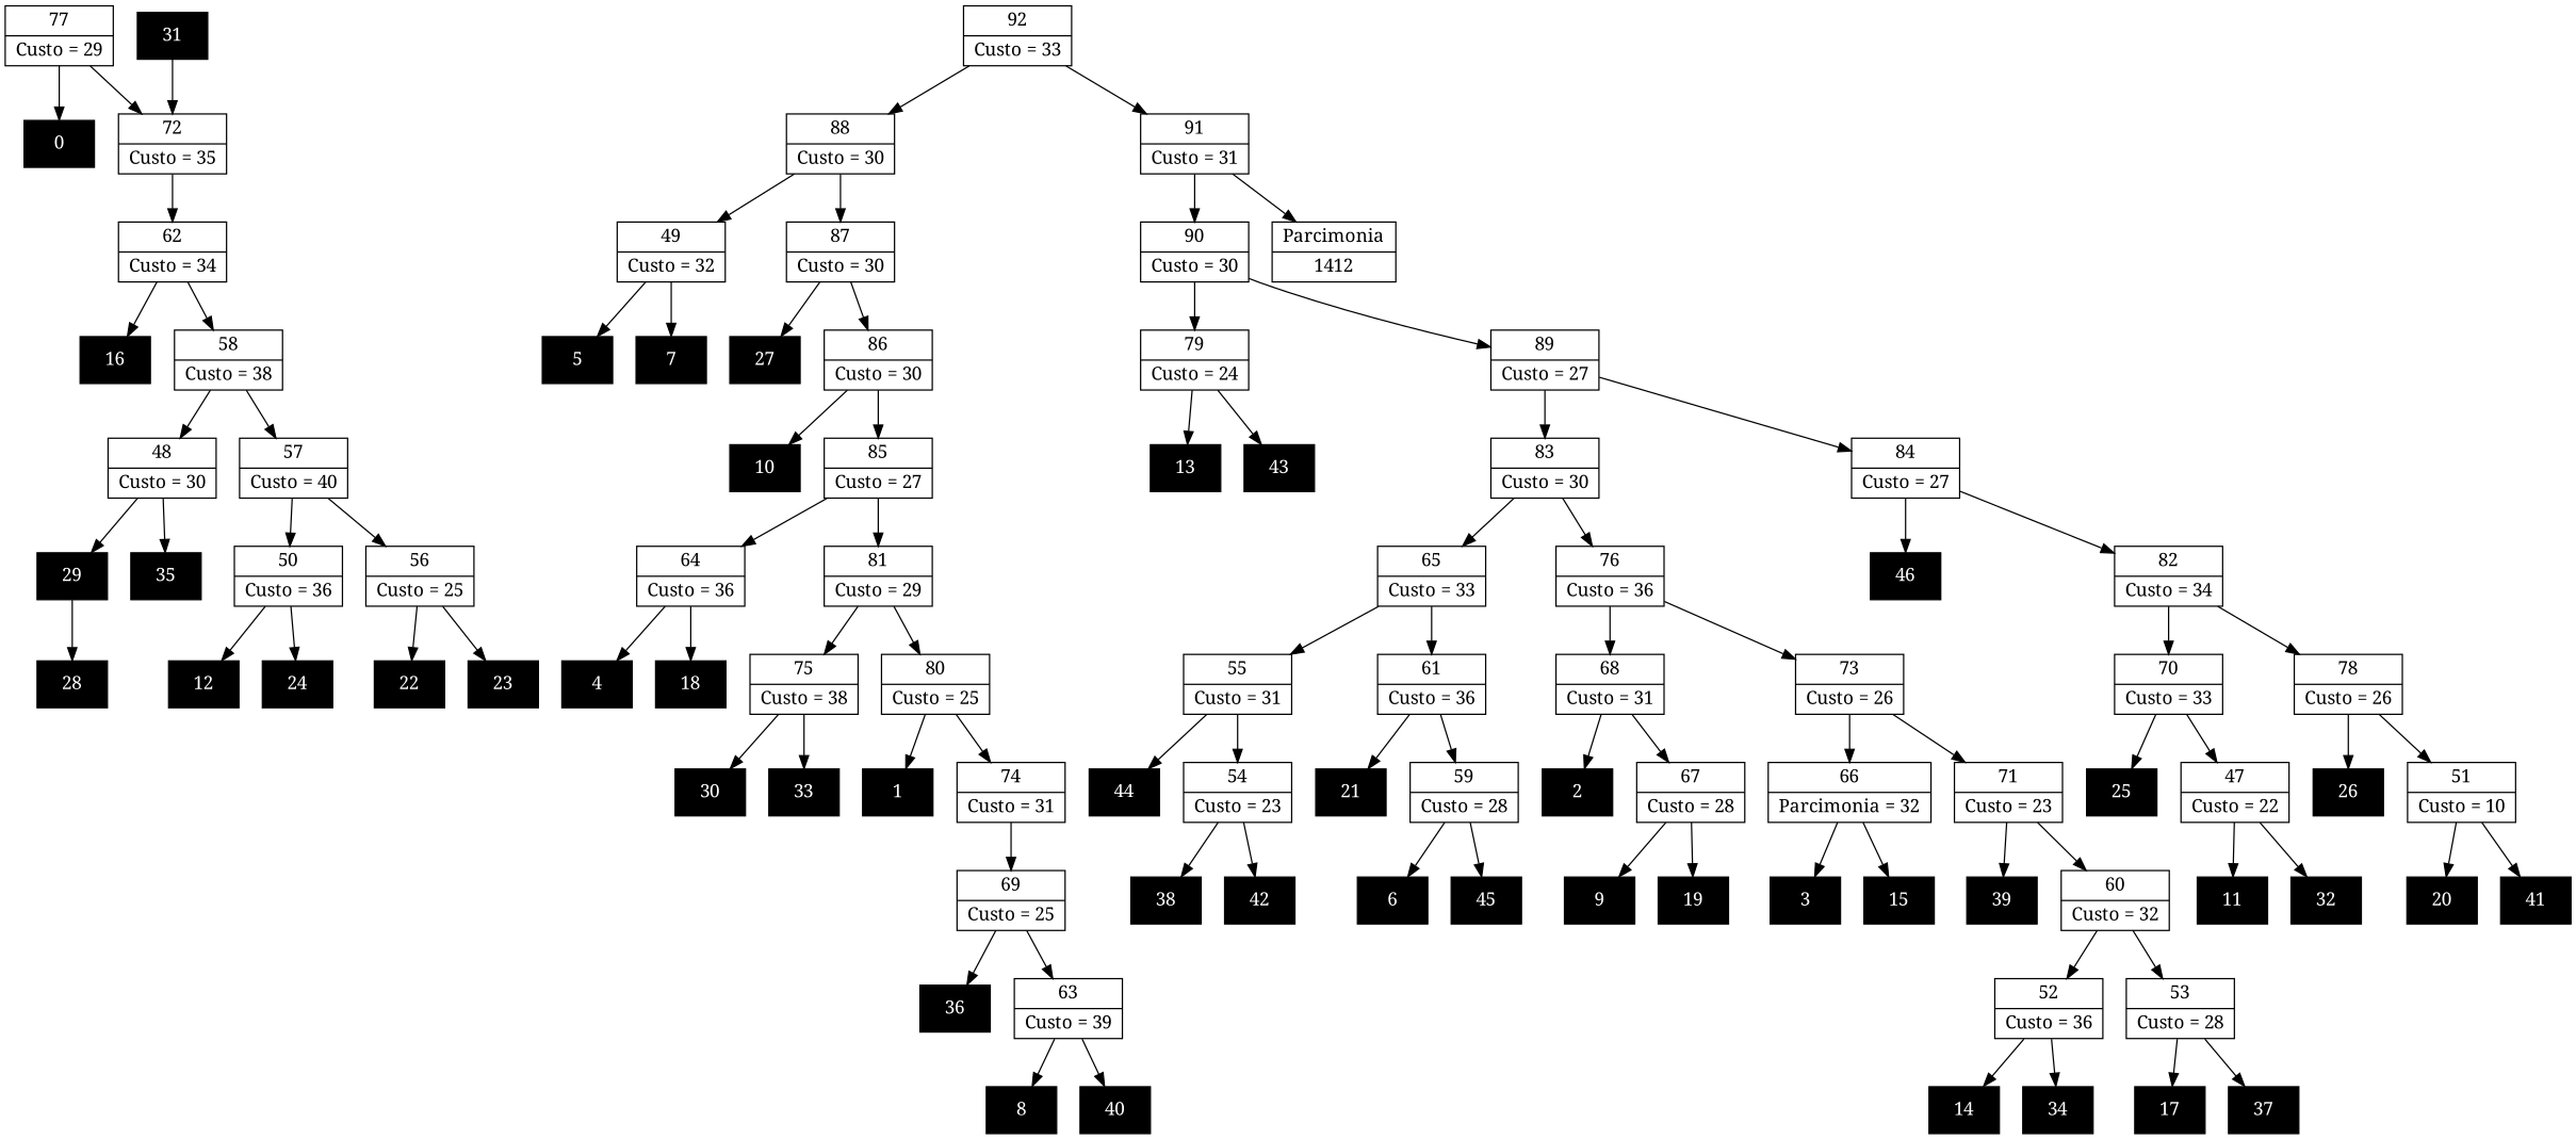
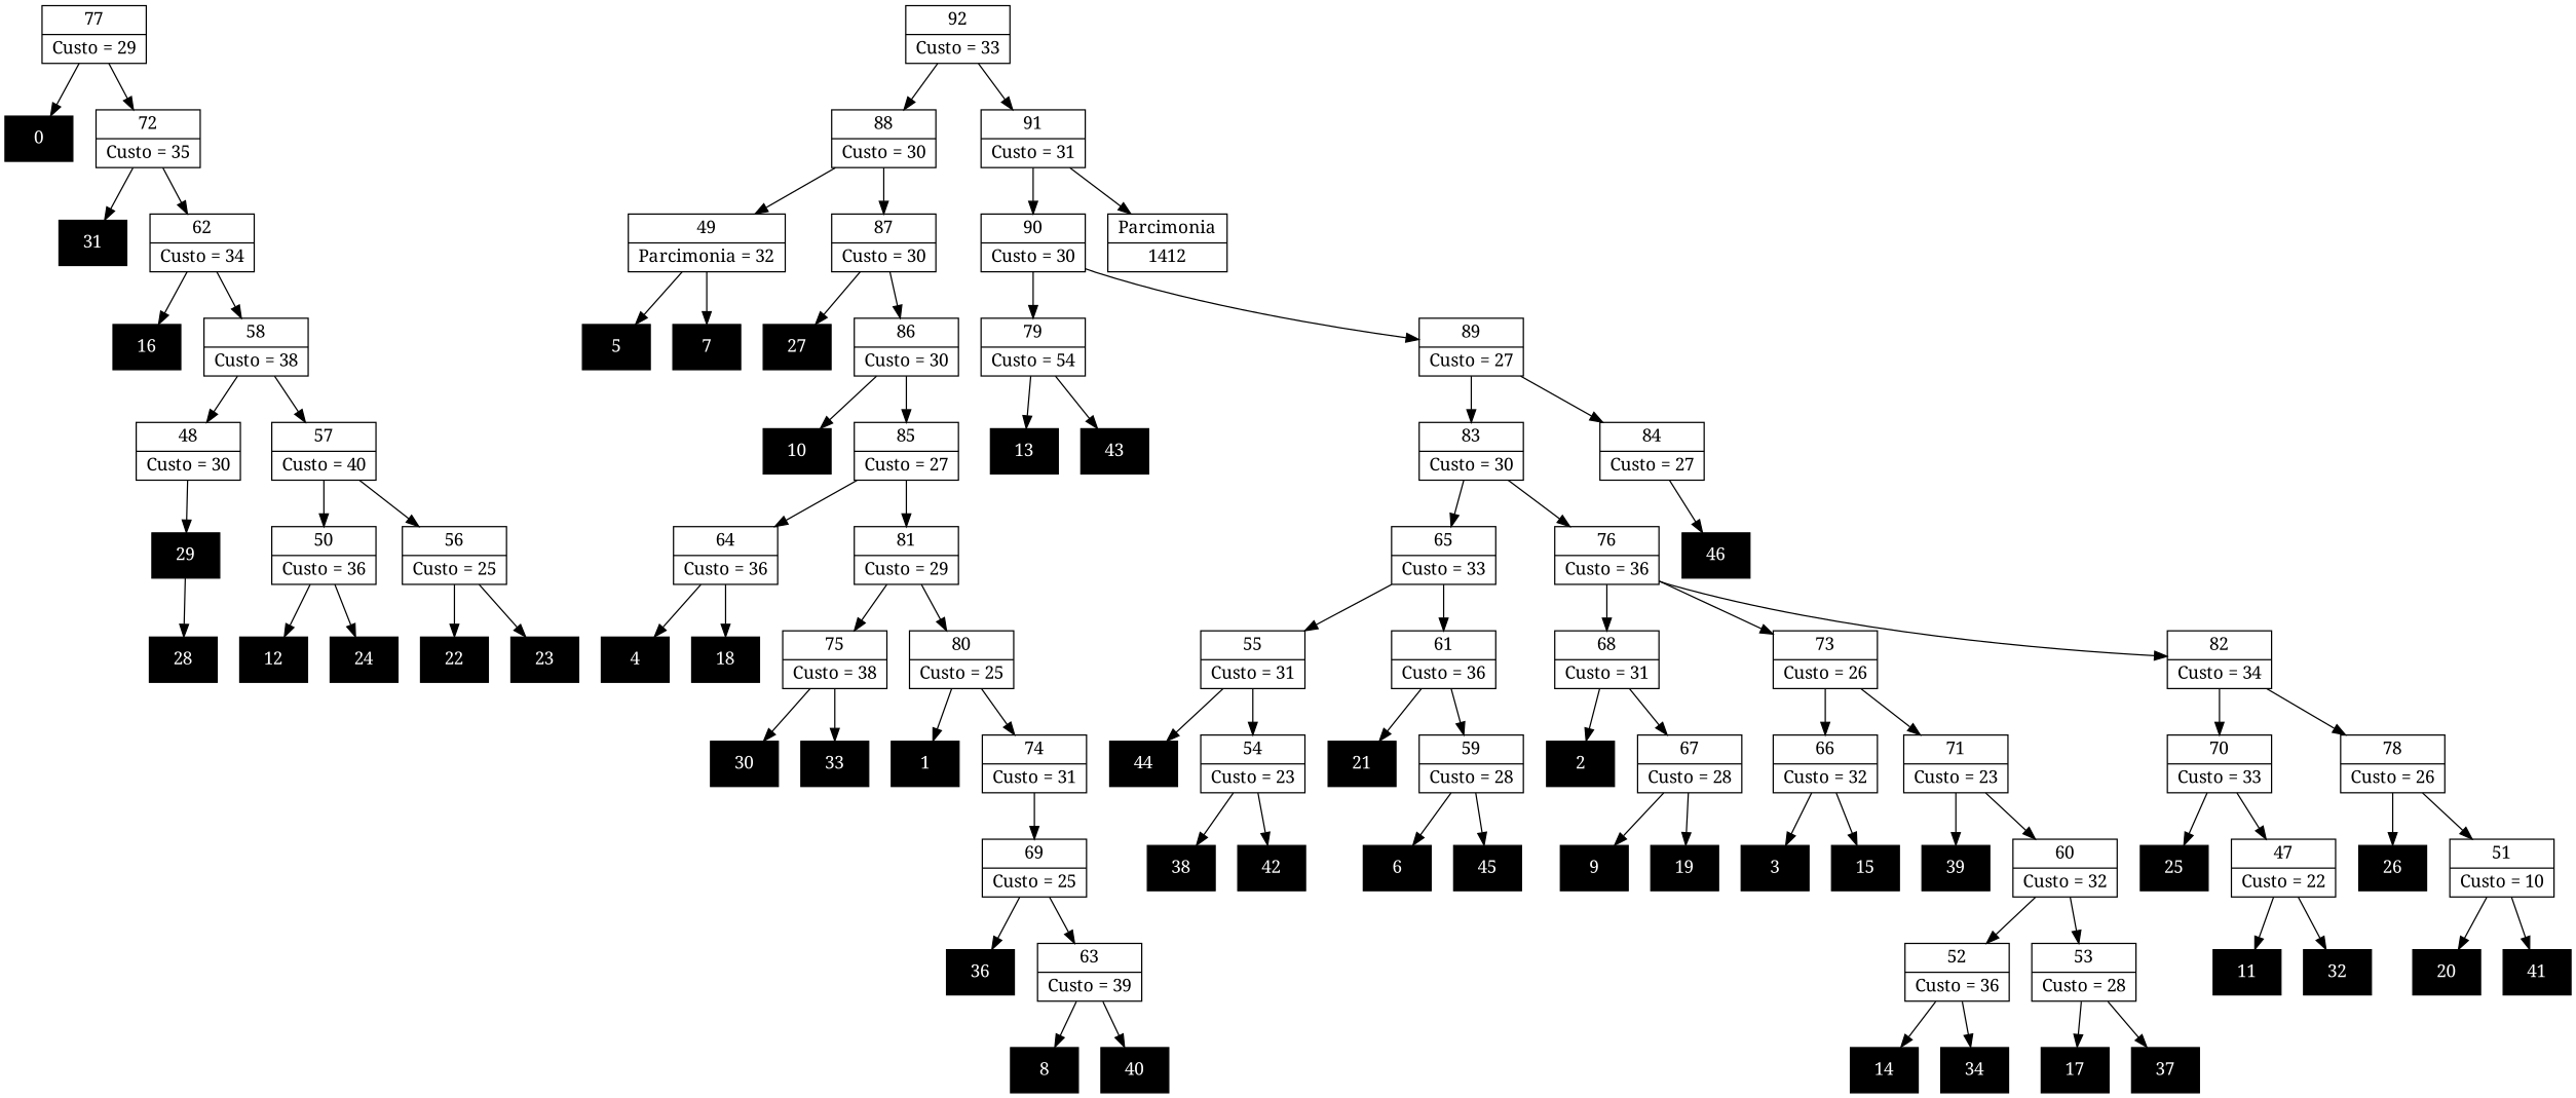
  digraph {
    fontname="Noto Serif"
    node [fontname="Noto Serif" shape=record]
    edge [fontname="Noto Serif"]
    n1 [color=black fontcolor=white fontsize=14 height=0.5 label="{0}" style=filled]
    n2 [color=black fontcolor=white fontsize=14 height=0.5 label="{1}" style=filled]
    n3 [color=black fontcolor=white fontsize=14 height=0.5 label="{2}" style=filled]
    n4 [color=black fontcolor=white fontsize=14 height=0.5 label="{3}" style=filled]
    n5 [color=black fontcolor=white fontsize=14 height=0.5 label="{4}" style=filled]
    n6 [color=black fontcolor=white fontsize=14 height=0.5 label="{5}" style=filled]
    n7 [color=black fontcolor=white fontsize=14 height=0.5 label="{6}" style=filled]
    n8 [color=black fontcolor=white fontsize=14 height=0.5 label="{7}" style=filled]
    n9 [color=black fontcolor=white fontsize=14 height=0.5 label="{8}" style=filled]
    n10 [color=black fontcolor=white fontsize=14 height=0.5 label="{9}" style=filled]
    n11 [color=black fontcolor=white fontsize=14 height=0.5 label="{10}" style=filled]
    n12 [color=black fontcolor=white fontsize=14 height=0.5 label="{11}" style=filled]
    n13 [color=black fontcolor=white fontsize=14 height=0.5 label="{12}" style=filled]
    n14 [color=black fontcolor=white fontsize=14 height=0.5 label="{13}" style=filled]
    n15 [color=black fontcolor=white fontsize=14 height=0.5 label="{14}" style=filled]
    n16 [color=black fontcolor=white fontsize=14 height=0.5 label="{15}" style=filled]
    n17 [color=black fontcolor=white fontsize=14 height=0.5 label="{16}" style=filled]
    n18 [color=black fontcolor=white fontsize=14 height=0.5 label="{17}" style=filled]
    n19 [color=black fontcolor=white fontsize=14 height=0.5 label="{18}" style=filled]
    n20 [color=black fontcolor=white fontsize=14 height=0.5 label="{19}" style=filled]
    n21 [color=black fontcolor=white fontsize=14 height=0.5 label="{20}" style=filled]
    n22 [color=black fontcolor=white fontsize=14 height=0.5 label="{21}" style=filled]
    n23 [color=black fontcolor=white fontsize=14 height=0.5 label="{22}" style=filled]
    n24 [color=black fontcolor=white fontsize=14 height=0.5 label="{23}" style=filled]
    n25 [color=black fontcolor=white fontsize=14 height=0.5 label="{24}" style=filled]
    n26 [color=black fontcolor=white fontsize=14 height=0.5 label="{25}" style=filled]
    n27 [color=black fontcolor=white fontsize=14 height=0.5 label="{26}" style=filled]
    n28 [color=black fontcolor=white fontsize=14 height=0.5 label="{27}" style=filled]
    n29 [color=black fontcolor=white fontsize=14 height=0.5 label="{28}" style=filled]
    n30 [color=black fontcolor=white fontsize=14 height=0.5 label="{29}" style=filled]
    n31 [color=black fontcolor=white fontsize=14 height=0.5 label="{30}" style=filled]
    n32 [color=black fontcolor=white fontsize=14 height=0.5 label="{31}" style=filled]
    n33 [color=black fontcolor=white fontsize=14 height=0.5 label="{32}" style=filled]
    n34 [color=black fontcolor=white fontsize=14 height=0.5 label="{33}" style=filled]
    n35 [color=black fontcolor=white fontsize=14 height=0.5 label="{34}" style=filled]
-   n36 [color=black fontcolor=white fontsize=14 height=0.5 label="{35}" style=filled]
    n37 [color=black fontcolor=white fontsize=14 height=0.5 label="{36}" style=filled]
    n38 [color=black fontcolor=white fontsize=14 height=0.5 label="{37}" style=filled]
    n39 [color=black fontcolor=white fontsize=14 height=0.5 label="{38}" style=filled]
    n40 [color=black fontcolor=white fontsize=14 height=0.5 label="{39}" style=filled]
    n41 [color=black fontcolor=white fontsize=14 height=0.5 label="{40}" style=filled]
    n42 [color=black fontcolor=white fontsize=14 height=0.5 label="{41}" style=filled]
    n43 [color=black fontcolor=white fontsize=14 height=0.5 label="{42}" style=filled]
    n44 [color=black fontcolor=white fontsize=14 height=0.5 label="{43}" style=filled]
    n45 [color=black fontcolor=white fontsize=14 height=0.5 label="{44}" style=filled]
    n46 [color=black fontcolor=white fontsize=14 height=0.5 label="{45}" style=filled]
    n47 [color=black fontcolor=white fontsize=14 height=0.5 label="{46}" style=filled]
    n48 [label="{47|Custo = 22}"]
    n49 [label="{48|Custo = 30}"]
-   n50 [label="{49|Custo = 32}"]
+   n50 [label="{49|Parcimonia = 32}"]
    n51 [label="{50|Custo = 36}"]
    n52 [label="{51|Custo = 10}"]
    n53 [label="{52|Custo = 36}"]
    n54 [label="{53|Custo = 28}"]
    n55 [label="{54|Custo = 23}"]
    n56 [label="{55|Custo = 31}"]
    n57 [label="{56|Custo = 25}"]
    n58 [label="{57|Custo = 40}"]
    n59 [label="{58|Custo = 38}"]
    n60 [label="{59|Custo = 28}"]
    n61 [label="{60|Custo = 32}"]
    n62 [label="{61|Custo = 36}"]
    n63 [label="{62|Custo = 34}"]
    n64 [label="{63|Custo = 39}"]
    n65 [label="{64|Custo = 36}"]
    n66 [label="{65|Custo = 33}"]
-   n67 [label="{66|Parcimonia = 32}"]
+   n67 [label="{66|Custo = 32}"]
    n68 [label="{67|Custo = 28}"]
    n69 [label="{68|Custo = 31}"]
    n70 [label="{69|Custo = 25}"]
    n71 [label="{70|Custo = 33}"]
    n72 [label="{71|Custo = 23}"]
    n73 [label="{72|Custo = 35}"]
    n74 [label="{73|Custo = 26}"]
    n75 [label="{74|Custo = 31}"]
    n76 [label="{75|Custo = 38}"]
    n77 [label="{76|Custo = 36}"]
    n78 [label="{77|Custo = 29}"]
    n79 [label="{78|Custo = 26}"]
-   n80 [label="{79|Custo = 24}"]
+   n80 [label="{79|Custo = 54}"]
    n81 [label="{80|Custo = 25}"]
    n82 [label="{81|Custo = 29}"]
    n83 [label="{82|Custo = 34}"]
    n84 [label="{83|Custo = 30}"]
    n85 [label="{84|Custo = 27}"]
    n86 [label="{85|Custo = 27}"]
    n87 [label="{86|Custo = 30}"]
    n88 [label="{87|Custo = 30}"]
    n89 [label="{88|Custo = 30}"]
    n90 [label="{89|Custo = 27}"]
    n91 [label="{90|Custo = 30}"]
    n92 [label="{91|Custo = 31}"]
    n93 [label="{Parcimonia|1412}"]
    n94 [label="{92|Custo = 33}"]
    n30 -> n29
    n48 -> n12
    n48 -> n33
    n49 -> n30
-   n49 -> n36
    n50 -> n6
    n50 -> n8
    n51 -> n13
    n51 -> n25
    n52 -> n21
    n52 -> n42
    n53 -> n15
    n53 -> n35
    n54 -> n18
    n54 -> n38
    n55 -> n39
    n55 -> n43
    n56 -> n45
    n56 -> n55
    n57 -> n23
    n57 -> n24
    n58 -> n51
    n58 -> n57
    n59 -> n49
    n59 -> n58
    n60 -> n7
    n60 -> n46
    n61 -> n53
    n61 -> n54
    n62 -> n22
    n62 -> n60
    n63 -> n17
    n63 -> n59
    n64 -> n9
    n64 -> n41
    n65 -> n5
    n65 -> n19
    n66 -> n56
    n66 -> n62
    n67 -> n4
    n67 -> n16
    n68 -> n10
    n68 -> n20
    n69 -> n3
    n69 -> n68
    n70 -> n37
    n70 -> n64
    n71 -> n26
    n71 -> n48
    n72 -> n40
    n72 -> n61
-   n32 -> n73
+   n73 -> n32
    n73 -> n63
    n74 -> n67
    n74 -> n72
    n75 -> n70
    n76 -> n31
    n76 -> n34
    n77 -> n69
    n77 -> n74
    n78 -> n1
    n78 -> n73
    n79 -> n27
    n79 -> n52
    n80 -> n14
    n80 -> n44
    n81 -> n2
    n81 -> n75
    n82 -> n76
    n82 -> n81
    n83 -> n71
    n83 -> n79
    n84 -> n66
    n84 -> n77
    n85 -> n47
-   n85 -> n83
+   n77 -> n83
    n86 -> n65
    n86 -> n82
    n87 -> n11
    n87 -> n86
    n88 -> n28
    n88 -> n87
    n89 -> n50
    n89 -> n88
    n90 -> n84
    n90 -> n85
    n91 -> n80
    n91 -> n90
    n92 -> n91
    n92 -> n93
    n94 -> n89
    n94 -> n92
  }
